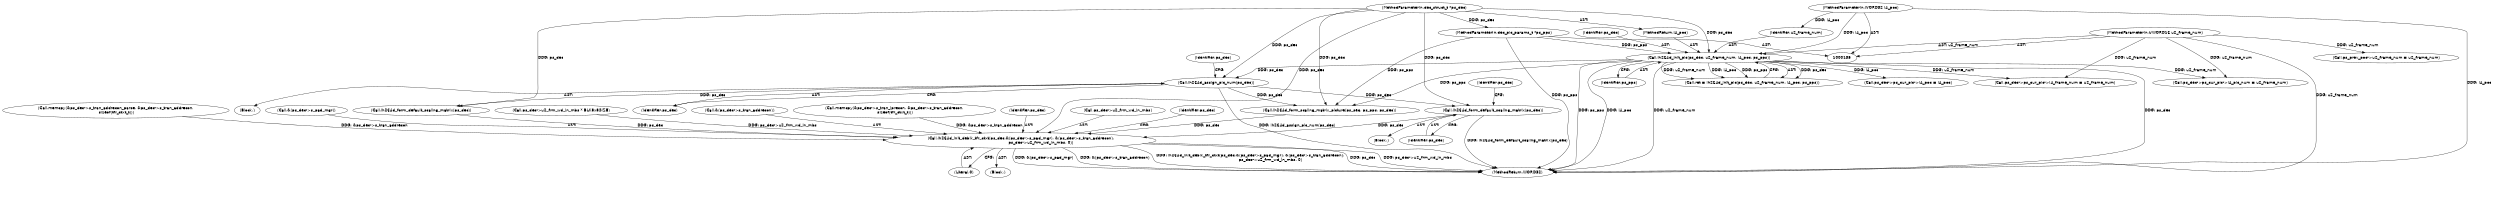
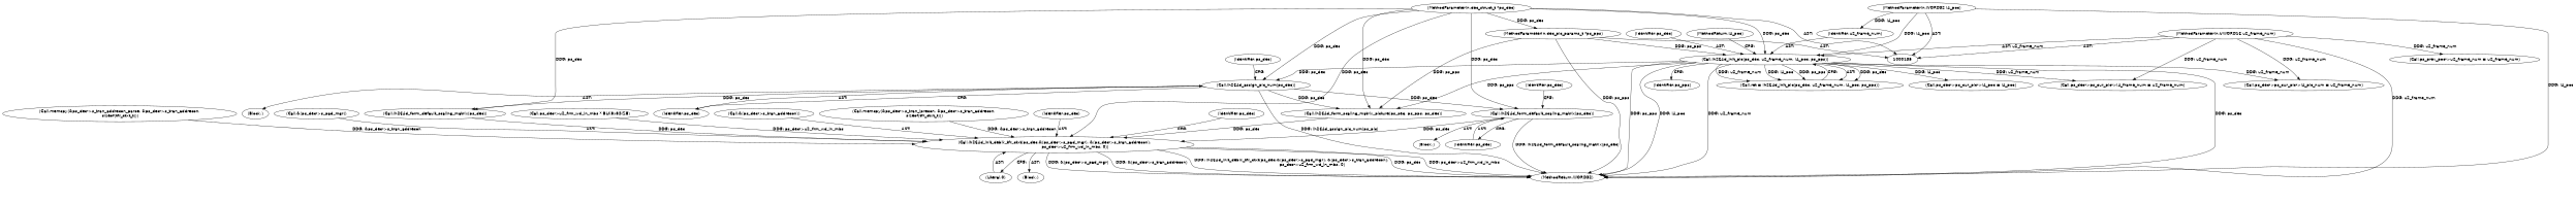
  digraph {
    fontname="DejaVu Sans"
    node [fontname="DejaVu Sans"]
    edge [fontname="DejaVu Sans"]
    n1 [label="(Call,ih264d_form_default_scaling_matrix(ps_dec))"]
    n2 [label="(Call,ih264d_init_deblk_tfr_ctxt(ps_dec,&(ps_dec->s_pad_mgr), &(ps_dec->s_tran_addrecon),\n                               ps_dec->u2_frm_wd_in_mbs, 0))"]
    n3 [label="(Block,)"]
    n4 [label="(Identifier,ps_dec)"]
    n5 [label="(MethodReturn,WORD32)"]
    n6 [label="(Block,)"]
    n7 [label="(Literal,0)"]
    n8 [label="(Call,ih264d_assign_pic_num(ps_dec))"]
    n9 [label="(Block,)"]
    n10 [label="(Identifier,ps_dec)"]
    n11 [label="(Call,ih264d_form_scaling_matrix_picture(ps_seq, ps_pps, ps_dec))"]
    n12 [label="(Call,ih264d_form_default_scaling_matrix(ps_dec))"]
    n13 [label="(Call,ih264d_init_pic(ps_dec, u2_frame_num, i4_poc, ps_pps))"]
    n14 [label="(Call,ps_dec->ps_cur_pic->i4_pic_num = u2_frame_num)"]
    n15 [label="(Call,ret = ih264d_init_pic(ps_dec, u2_frame_num, i4_poc, ps_pps))"]
    n16 [label="(Call,ps_dec->ps_cur_pic->i4_poc = i4_poc)"]
    n17 [label="(Identifier,ps_pps)"]
    n18 [label="(Call,ps_dec->ps_cur_pic->i4_frame_num = u2_frame_num)"]
    n19 [label="(MethodParameterIn,dec_struct_t *ps_dec)"]
    1000135
    n21 [label="(MethodParameterIn,dec_pic_params_t *ps_pps)"]
    n22 [label="(MethodParameterIn,UWORD16 u2_frame_num)"]
    n23 [label="(Call,ps_prev_poc->u2_frame_num = u2_frame_num)"]
    n24 [label="(MethodParameterIn,WORD32 i4_poc)"]
    n25 [label="(Identifier,u2_frame_num)"]
    n26 [label="(Identifier,ps_dec)"]
    n27 [label="(Call,memcpy(&ps_dec->s_tran_iprecon, &ps_dec->s_tran_addrecon,\n sizeof(tfr_ctxt_t)))"]
    n28 [label="(Call,ps_dec->u2_frm_wd_in_mbs * BLK8x8SIZE)"]
    n29 [label="(Identifier,ps_dec)"]
    n30 [label="(Call,&(ps_dec->s_tran_addrecon))"]
    n31 [label="(MethodReturn,i4_poc)"]
    n32 [label="(Identifier,ps_dec)"]
-   n33 [label="(Call,ps_dec->u2_frm_wd_in_mbs)"]
    n34 [label="(Identifier,ps_dec)"]
    n35 [label="(Identifier,ps_dec)"]
    n36 [label="(Call,memcpy(&ps_dec->s_tran_addrecon_parse, &ps_dec->s_tran_addrecon,\n sizeof(tfr_ctxt_t)))"]
    n37 [label="(Call,&(ps_dec->s_pad_mgr))"]
    n1 -> n2 [label="DDG: ps_dec"]
    n1 -> n3 [label="AST: "]
    n1 -> n4 [label="CFG: "]
    n1 -> n5 [label="DDG: ih264d_form_default_scaling_matrix(ps_dec)"]
    n2 -> n5 [label="DDG: ps_dec->u2_frm_wd_in_mbs"]
    n2 -> n5 [label="DDG: &(ps_dec->s_pad_mgr)"]
    n2 -> n5 [label="DDG: &(ps_dec->s_tran_addrecon)"]
    n2 -> n5 [label="DDG: ih264d_init_deblk_tfr_ctxt(ps_dec,&(ps_dec->s_pad_mgr), &(ps_dec->s_tran_addrecon),\n                               ps_dec->u2_frm_wd_in_mbs, 0)"]
    n2 -> n5 [label="DDG: ps_dec"]
    n2 -> n6 [label="AST: "]
    n2 -> n7 [label="CFG: "]
    n4 -> n1 [label="AST: "]
    n7 -> n2 [label="AST: "]
    n8 -> n1 [label="DDG: ps_dec"]
-   n8 -> n5 [label="DDG: ih264d_assign_pic_num(ps_dec)"]
+   n8 -> n5 [label="DDG: ih264d_assign_pic_num(ps_pic)"]
    n8 -> n9 [label="AST: "]
    n8 -> n10 [label="CFG: "]
    n8 -> n11 [label="DDG: ps_dec"]
    n8 -> n12 [label="DDG: ps_dec"]
    n10 -> n8 [label="AST: "]
    n11 -> n2 [label="DDG: ps_dec"]
    n12 -> n2 [label="DDG: ps_dec"]
    n13 -> n5 [label="DDG: u2_frame_num"]
    n13 -> n5 [label="DDG: ps_dec"]
    n13 -> n5 [label="DDG: ps_pps"]
    n13 -> n5 [label="DDG: i4_poc"]
    n13 -> n8 [label="DDG: ps_dec"]
    n13 -> n11 [label="DDG: ps_pps"]
    n13 -> n14 [label="DDG: u2_frame_num"]
    n13 -> n15 [label="AST: "]
    n13 -> n15 [label="DDG: ps_dec"]
    n13 -> n15 [label="DDG: u2_frame_num"]
    n13 -> n15 [label="DDG: i4_poc"]
    n13 -> n15 [label="DDG: ps_pps"]
    n13 -> n16 [label="DDG: i4_poc"]
    n13 -> n17 [label="CFG: "]
    n13 -> n18 [label="DDG: u2_frame_num"]
    n15 -> n13 [label="CFG: "]
-   n17 -> n13 [label="AST: "]
    n19 -> n1 [label="DDG: ps_dec"]
    n19 -> n2 [label="DDG: ps_dec"]
    n19 -> n8 [label="DDG: ps_dec"]
    n19 -> n11 [label="DDG: ps_dec"]
    n19 -> n12 [label="DDG: ps_dec"]
    n19 -> n13 [label="DDG: ps_dec"]
-   n19 -> n31 [label="AST: "]
+   n19 -> 1000135 [label="AST: "]
    n19 -> n21 [label="DDG: ps_dec"]
    n21 -> n5 [label="DDG: ps_pps"]
    n21 -> n11 [label="DDG: ps_pps"]
    n21 -> n13 [label="DDG: ps_pps"]
    n21 -> 1000135 [label="AST: "]
    n22 -> n5 [label="DDG: u2_frame_num"]
    n22 -> n13 [label="AST: u2_frame_num"]
    n22 -> n14 [label="DDG: u2_frame_num"]
    n22 -> n18 [label="DDG: u2_frame_num"]
    n22 -> 1000135 [label="AST: "]
    n22 -> n23 [label="DDG: u2_frame_num"]
    n24 -> n5 [label="DDG: i4_poc"]
    n24 -> n13 [label="DDG: i4_poc"]
    n24 -> 1000135 [label="AST: "]
    n24 -> n25 [label="DDG: i4_poc"]
    n25 -> n13 [label="AST: "]
    n26 -> n1 [label="CFG: "]
    n27 -> n2 [label="DDG: &ps_dec->s_tran_addrecon"]
    n28 -> n2 [label="DDG: ps_dec->u2_frm_wd_in_mbs"]
    n29 -> n8 [label="CFG: "]
    n30 -> n2 [label="AST: "]
-   n31 -> n13 [label="AST: "]
+   n31 -> n13 [label="CFG: "]
    n32 -> n2 [label="AST: "]
-   n33 -> n2 [label="AST: "]
    n34 -> n2 [label="CFG: "]
    n35 -> n13 [label="AST: "]
    n36 -> n2 [label="DDG: &ps_dec->s_tran_addrecon"]
    n37 -> n2 [label="AST: "]
  }
